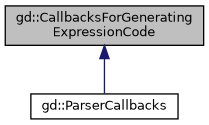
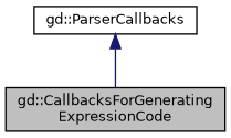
  digraph {
    node [color=black fontname=Helvetica fontsize=10 shape=record style=filled]
    n1 [fillcolor=grey75 fontcolor=black height=0.2 label="gd::CallbacksForGenerating\lExpressionCode" width=0.4]
    n2 [fillcolor=white height=0.2 label="gd::ParserCallbacks" width=0.4]
-   n1 -> n2 [color=midnightblue dir=back fontname=Helvetica fontsize=10 labelfontname=Helvetica labelfontsize=10 style=solid]
+   n2 -> n1 [color=midnightblue dir=back fontname=Helvetica fontsize=10 labelfontname=Helvetica labelfontsize=10 style=solid]
  }
